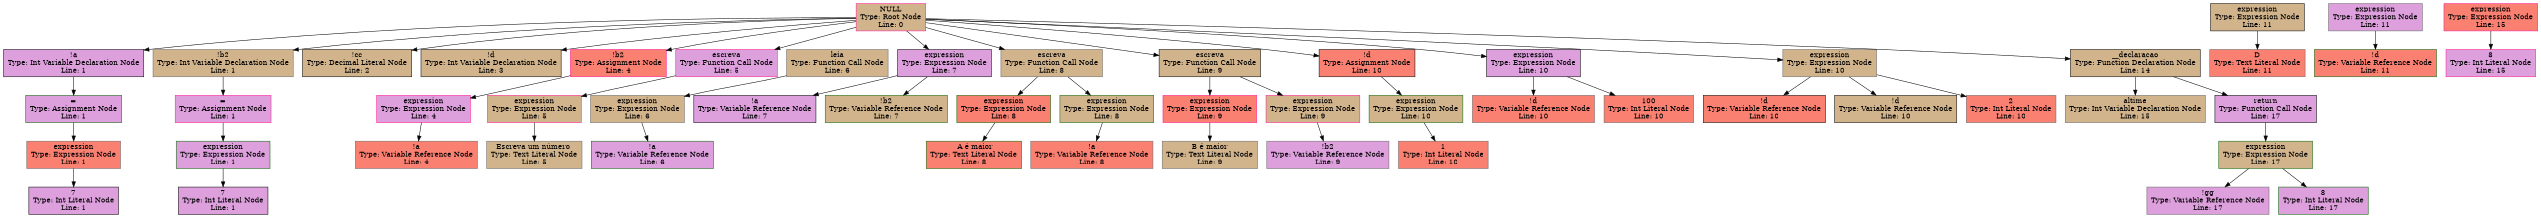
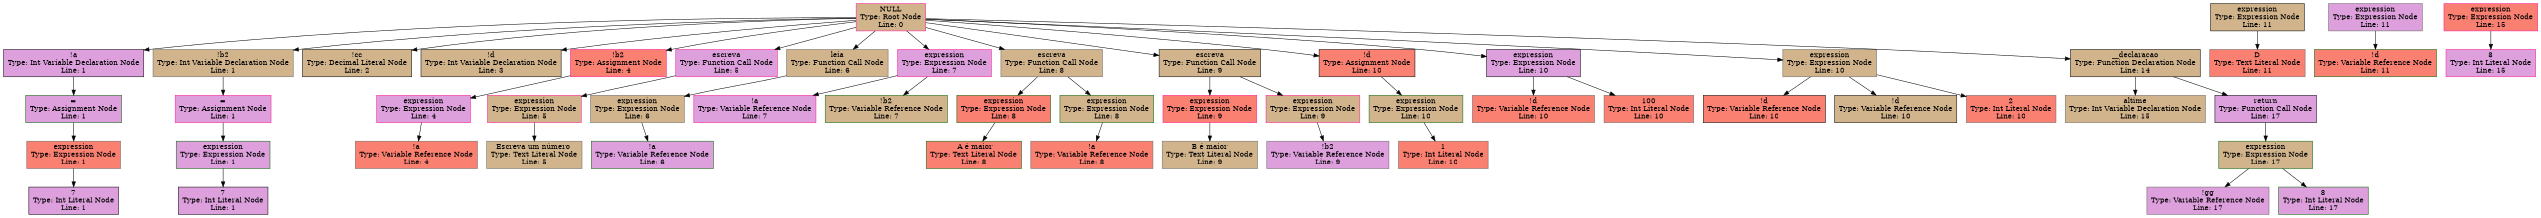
  digraph {
    node [color=gray40 fillcolor=tan shape=box style=filled]
    n1 [color=deeppink label="NULL\nType: Root Node\nLine: 0"]
    n2 [color=black fillcolor=plum label="!a\nType: Int Variable Declaration Node\nLine: 1"]
    n3 [label="!b2\nType: Int Variable Declaration Node\nLine: 1"]
    n4 [color=black label="!cc\nType: Decimal Literal Node\nLine: 2"]
    n5 [color=black label="!d\nType: Int Variable Declaration Node\nLine: 3"]
    n6 [color=deeppink fillcolor=salmon label="!b2\nType: Assignment Node\nLine: 4"]
    n7 [color=deeppink fillcolor=plum label="escreva\nType: Function Call Node\nLine: 5"]
    n8 [label="leia\nType: Function Call Node\nLine: 6"]
-   n9 [color=black fillcolor=plum label="expression\nType: Expression Node\nLine: 7"]
+   n9 [color=deeppink fillcolor=plum label="expression\nType: Expression Node\nLine: 7"]
    n10 [label="escreva\nType: Function Call Node\nLine: 8"]
    n11 [color=black label="escreva\nType: Function Call Node\nLine: 9"]
    n12 [color=black fillcolor=salmon label="!d\nType: Assignment Node\nLine: 10"]
    n13 [color=black fillcolor=plum label="expression\nType: Expression Node\nLine: 10"]
    n14 [label="expression\nType: Expression Node\nLine: 10"]
    n15 [color=black label="__declaracao\nType: Function Declaration Node\nLine: 14"]
    n16 [color=darkgreen fillcolor=plum label="=\nType: Assignment Node\nLine: 1"]
    n17 [color=deeppink fillcolor=plum label="=\nType: Assignment Node\nLine: 1"]
    n18 [color=deeppink fillcolor=plum label="expression\nType: Expression Node\nLine: 4"]
    n19 [color=deeppink label="expression\nType: Expression Node\nLine: 5"]
    n20 [label="expression\nType: Expression Node\nLine: 6"]
-   n21 [color=black fillcolor=plum label="!a\nType: Variable Reference Node\nLine: 7"]
+   n21 [color=deeppink fillcolor=plum label="!a\nType: Variable Reference Node\nLine: 7"]
    n22 [color=darkgreen label="!b2\nType: Variable Reference Node\nLine: 7"]
    n23 [color=darkgreen fillcolor=salmon label="expression\nType: Expression Node\nLine: 8"]
    n24 [color=darkgreen label="expression\nType: Expression Node\nLine: 8"]
    n25 [color=deeppink fillcolor=salmon label="expression\nType: Expression Node\nLine: 9"]
    n26 [color=deeppink label="expression\nType: Expression Node\nLine: 9"]
    n27 [color=darkgreen label="expression\nType: Expression Node\nLine: 10"]
    n28 [fillcolor=salmon label="!d\nType: Variable Reference Node\nLine: 10"]
    n29 [fillcolor=salmon label="100\nType: Int Literal Node\nLine: 10"]
    n30 [color=black fillcolor=salmon label="!d\nType: Variable Reference Node\nLine: 10"]
    n31 [color=black label="!d\nType: Variable Reference Node\nLine: 10"]
    n32 [fillcolor=salmon label="2\nType: Int Literal Node\nLine: 10"]
    n33 [label="altime\nType: Int Variable Declaration Node\nLine: 15"]
    n34 [color=black fillcolor=plum label="return\nType: Function Call Node\nLine: 17"]
    n35 [fillcolor=salmon label="expression\nType: Expression Node\nLine: 1"]
    n36 [color=black fillcolor=plum label="7\nType: Int Literal Node\nLine: 1"]
    n37 [color=darkgreen fillcolor=plum label="expression\nType: Expression Node\nLine: 1"]
    n38 [color=black fillcolor=plum label="7\nType: Int Literal Node\nLine: 1"]
    n39 [fillcolor=salmon label="!a\nType: Variable Reference Node\nLine: 4"]
    n40 [label="Escreva um número \nType: Text Literal Node\nLine: 5"]
    n41 [color=darkgreen fillcolor=plum label="!a\nType: Variable Reference Node\nLine: 6"]
    n42 [color=darkgreen fillcolor=salmon label=" A é maior\nType: Text Literal Node\nLine: 8"]
    n43 [fillcolor=salmon label="!a\nType: Variable Reference Node\nLine: 8"]
    n44 [label="B é maior\nType: Text Literal Node\nLine: 9"]
    n45 [fillcolor=plum label="!b2\nType: Variable Reference Node\nLine: 9"]
    n46 [fillcolor=salmon label="1\nType: Int Literal Node\nLine: 10"]
    n47 [color=black label="expression\nType: Expression Node\nLine: 11"]
    n48 [fillcolor=salmon label="D\nType: Text Literal Node\nLine: 11"]
    n49 [fillcolor=plum label="expression\nType: Expression Node\nLine: 11"]
    n50 [color=darkgreen fillcolor=salmon label="!d\nType: Variable Reference Node\nLine: 11"]
    n51 [color=darkgreen label="expression\nType: Expression Node\nLine: 17"]
    n52 [color=deeppink fillcolor=salmon label="expression\nType: Expression Node\nLine: 15"]
    n53 [color=deeppink fillcolor=plum label="8\nType: Int Literal Node\nLine: 15"]
    n54 [fillcolor=plum label="!gg\nType: Variable Reference Node\nLine: 17"]
    n55 [color=darkgreen fillcolor=plum label="8\nType: Int Literal Node\nLine: 17"]
    n1 -> n2
    n1 -> n3
    n1 -> n4
    n1 -> n5
    n1 -> n6
    n1 -> n7
+   n1 -> n8
    n1 -> n9
    n1 -> n10
    n1 -> n11
    n1 -> n12
    n1 -> n13
    n1 -> n14
    n1 -> n15
    n2 -> n16
    n3 -> n17
    n6 -> n18
    n7 -> n19
    n8 -> n20
    n9 -> n21
    n9 -> n22
    n10 -> n23
    n10 -> n24
    n11 -> n25
    n11 -> n26
    n12 -> n27
    n13 -> n28
    n13 -> n29
    n14 -> n30
    n14 -> n31
    n14 -> n32
    n15 -> n33
    n15 -> n34
    n16 -> n35
    n17 -> n37
    n18 -> n39
    n19 -> n40
    n20 -> n41
    n23 -> n42
    n24 -> n43
    n25 -> n44
    n26 -> n45
    n27 -> n46
    n34 -> n51
    n35 -> n36
    n37 -> n38
    n47 -> n48
    n49 -> n50
    n51 -> n54
    n51 -> n55
    n52 -> n53
  }
